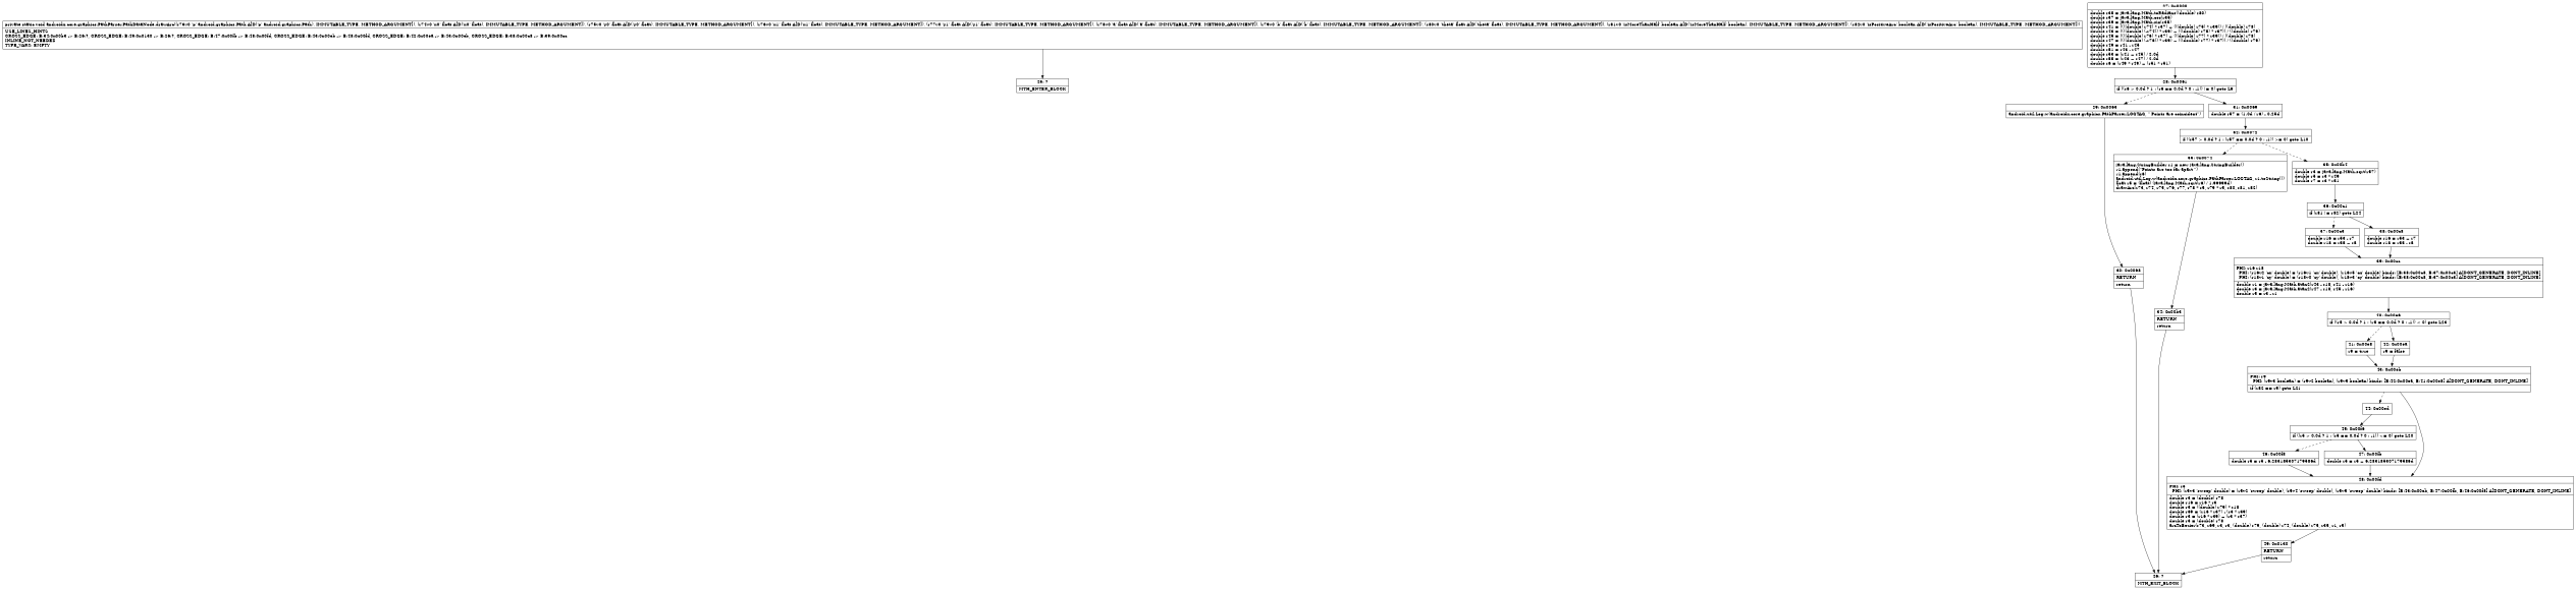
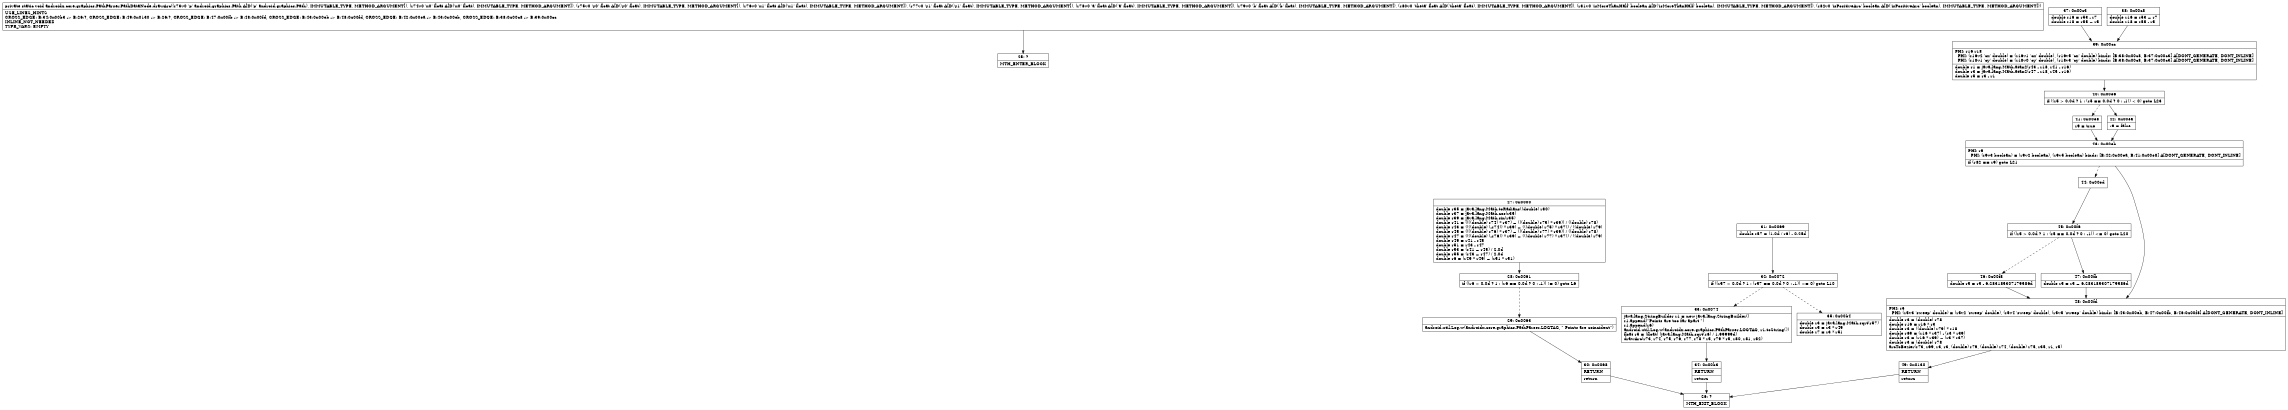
  digraph {
    node [shape=record]
    n1 [label="{25\:\ ?|MTH_ENTER_BLOCK\l}"]
    n2 [label="{27\:\ 0x0000|double r35 = java.lang.Math.toRadians((double) r80)\ldouble r37 = java.lang.Math.cos(r35)\ldouble r39 = java.lang.Math.sin(r35)\ldouble r41 = ((((double) r74) * r37) + (((double) r75) * r39)) \/ ((double) r78)\ldouble r43 = ((((double) (\-r74)) * r39) + (((double) r75) * r37)) \/ ((double) r79)\ldouble r45 = ((((double) r76) * r37) + (((double) r77) * r39)) \/ ((double) r78)\ldouble r47 = ((((double) (\-r76)) * r39) + (((double) r77) * r37)) \/ ((double) r79)\ldouble r49 = r41 \- r45\ldouble r51 = r43 \- r47\ldouble r53 = (r41 + r45) \/ 2.0d\ldouble r55 = (r43 + r47) \/ 2.0d\ldouble r6 = (r49 * r49) + (r51 * r51)\l}"]
    n3 [label="{28\:\ 0x0061|if ((r6 \> 0.0d ? 1 : (r6 == 0.0d ? 0 : \-1)) != 0) goto L6\l}"]
    n4 [label="{29\:\ 0x0063|android.util.Log.w(androidx.core.graphics.PathParser.LOGTAG, \" Points are coincident\")\l}"]
    n5 [label="{31\:\ 0x0069|double r57 = (1.0d \/ r6) \- 0.25d\l}"]
    n6 [label="{30\:\ 0x0068|RETURN\l|return\l}"]
    n7 [label="{32\:\ 0x0072|if ((r57 \> 0.0d ? 1 : (r57 == 0.0d ? 0 : \-1)) \>= 0) goto L10\l}"]
    n8 [label="{26\:\ ?|MTH_EXIT_BLOCK\l}"]
    n9 [label="{33\:\ 0x0074|java.lang.StringBuilder r1 = new java.lang.StringBuilder()\lr1.append(\"Points are too far apart \")\lr1.append(r6)\landroid.util.Log.w(androidx.core.graphics.PathParser.LOGTAG, r1.toString())\lfloat r5 = (float) (java.lang.Math.sqrt(r6) \/ 1.99999d)\ldrawArc(r73, r74, r75, r76, r77, r78 * r5, r79 * r5, r80, r81, r82)\l}"]
    n10 [label="{35\:\ 0x00b4|double r3 = java.lang.Math.sqrt(r57)\ldouble r5 = r3 * r49\ldouble r7 = r3 * r51\l}"]
    n11 [label="{34\:\ 0x00b3|RETURN\l|return\l}"]
-   n12 [label="{36\:\ 0x00c1|if (r81 != r82) goto L24\l}"]
    n13 [label="{37\:\ 0x00c3|double r16 = r53 \- r7\ldouble r18 = r55 + r5\l}"]
    n14 [label="{38\:\ 0x00c8|double r16 = r53 + r7\ldouble r18 = r55 \- r5\l}"]
    n15 [label="{39\:\ 0x00cc|PHI: r16 r18 \l  PHI: (r16v2 'cx' double) = (r16v1 'cx' double), (r16v5 'cx' double) binds: [B:38:0x00c8, B:37:0x00c3] A[DONT_GENERATE, DONT_INLINE]\l  PHI: (r18v1 'cy' double) = (r18v0 'cy' double), (r18v3 'cy' double) binds: [B:38:0x00c8, B:37:0x00c3] A[DONT_GENERATE, DONT_INLINE]\l|double r1 = java.lang.Math.atan2(r43 \- r18, r41 \- r16)\ldouble r3 = java.lang.Math.atan2(r47 \- r18, r45 \- r16)\ldouble r5 = r3 \- r1\l}"]
    n16 [label="{40\:\ 0x00e6|if ((r5 \> 0.0d ? 1 : (r5 == 0.0d ? 0 : \-1)) \< 0) goto L23\l}"]
    n17 [label="{41\:\ 0x00e8|r9 = true\l}"]
    n18 [label="{42\:\ 0x00ea|r9 = false\l}"]
    n19 [label="{43\:\ 0x00eb|PHI: r9 \l  PHI: (r9v3 boolean) = (r9v2 boolean), (r9v5 boolean) binds: [B:42:0x00ea, B:41:0x00e8] A[DONT_GENERATE, DONT_INLINE]\l|if (r82 == r9) goto L21\l}"]
    n20 [label="{44\:\ 0x00ed}"]
    n21 [label="{48\:\ 0x00fd|PHI: r5 \l  PHI: (r5v3 'sweep' double) = (r5v2 'sweep' double), (r5v4 'sweep' double), (r5v5 'sweep' double) binds: [B:43:0x00eb, B:47:0x00fb, B:46:0x00f8] A[DONT_GENERATE, DONT_INLINE]\l|double r3 = (double) r78\ldouble r16 = r16 * r3\ldouble r3 = ((double) r79) * r18\ldouble r69 = (r16 * r37) \- (r3 * r39)\ldouble r3 = (r16 * r39) + (r3 * r37)\ldouble r3 = (double) r78\larcToBezier(r73, r69, r3, r3, (double) r79, (double) r74, (double) r75, r35, r1, r5)\l}"]
    n22 [label="{45\:\ 0x00f6|if ((r5 \> 0.0d ? 1 : (r5 == 0.0d ? 0 : \-1)) \<= 0) goto L20\l}"]
    n23 [label="{49\:\ 0x0130|RETURN\l|return\l}"]
    n24 [label="{46\:\ 0x00f8|double r5 = r5 \- 6.283185307179586d\l}"]
    n25 [label="{47\:\ 0x00fb|double r5 = r5 + 6.283185307179586d\l}"]
    n26 [label="{private static void androidx.core.graphics.PathParser.PathDataNode.drawArc((r73v0 'p' android.graphics.Path A[D('p' android.graphics.Path), IMMUTABLE_TYPE, METHOD_ARGUMENT]), (r74v0 'x0' float A[D('x0' float), IMMUTABLE_TYPE, METHOD_ARGUMENT]), (r75v0 'y0' float A[D('y0' float), IMMUTABLE_TYPE, METHOD_ARGUMENT]), (r76v0 'x1' float A[D('x1' float), IMMUTABLE_TYPE, METHOD_ARGUMENT]), (r77v0 'y1' float A[D('y1' float), IMMUTABLE_TYPE, METHOD_ARGUMENT]), (r78v0 'a' float A[D('a' float), IMMUTABLE_TYPE, METHOD_ARGUMENT]), (r79v0 'b' float A[D('b' float), IMMUTABLE_TYPE, METHOD_ARGUMENT]), (r80v0 'theta' float A[D('theta' float), IMMUTABLE_TYPE, METHOD_ARGUMENT]), (r81v0 'isMoreThanHalf' boolean A[D('isMoreThanHalf' boolean), IMMUTABLE_TYPE, METHOD_ARGUMENT]), (r82v0 'isPositiveArc' boolean A[D('isPositiveArc' boolean), IMMUTABLE_TYPE, METHOD_ARGUMENT]))  | USE_LINES_HINTS\lCROSS_EDGE: B:34:0x00b3 \-\> B:26:?, CROSS_EDGE: B:49:0x0130 \-\> B:26:?, CROSS_EDGE: B:47:0x00fb \-\> B:48:0x00fd, CROSS_EDGE: B:43:0x00eb \-\> B:48:0x00fd, CROSS_EDGE: B:42:0x00ea \-\> B:43:0x00eb, CROSS_EDGE: B:38:0x00c8 \-\> B:39:0x00cc\lINLINE_NOT_NEEDED\lTYPE_VARS: EMPTY\l}"]
    n2 -> n3
    n3 -> n4 [style=dashed]
-   n3 -> n5
    n4 -> n6
    n5 -> n7
    n6 -> n8
    n7 -> n9 [style=dashed]
    n7 -> n10 [style=dashed]
    n9 -> n11
-   n10 -> n12
    n11 -> n8
-   n12 -> n13 [style=dashed]
-   n12 -> n14
    n13 -> n15
    n14 -> n15
    n15 -> n16
    n16 -> n17 [style=dashed]
    n16 -> n18
    n17 -> n19
    n18 -> n19
    n19 -> n20 [style=dashed]
    n19 -> n21
    n20 -> n22
    n21 -> n23
    n22 -> n24 [style=dashed]
    n22 -> n25
    n23 -> n8
    n24 -> n21
    n25 -> n21
    n26 -> n1
  }
